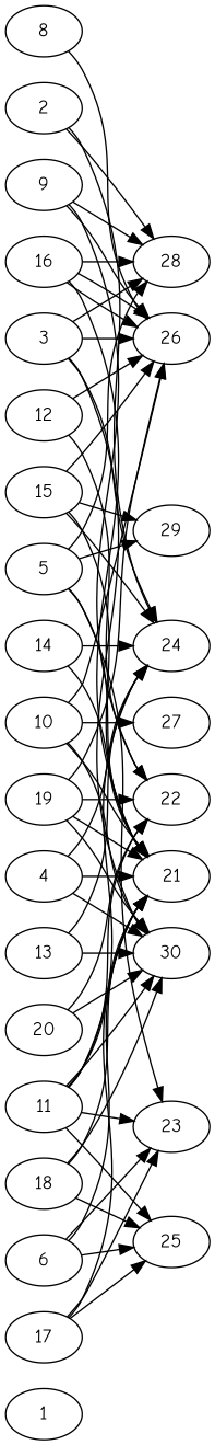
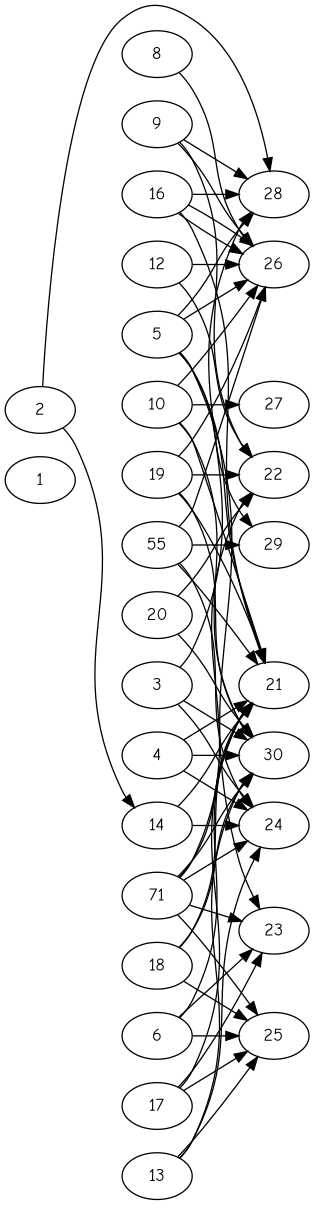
  digraph {
    fontname="Comic Neue"
    rankdir=LR
    node [alpha=0.11 fontname="Comic Neue"]
    edge [fontname="Comic Neue"]
    1 [alpha=0.18 expect_size=11279360]
    2 [alpha=0.15 expect_size=51270656]
    24 [alpha=0.17 expect_size=24581120]
    28 [expect_size=46534656]
    3 [alpha=0.15 expect_size=31270912]
    26 [alpha=0.20 expect_size=6521856]
    30 [alpha=0.07 expect_size=14178304]
    4 [alpha=0.19 expect_size=44294144]
    21 [alpha=0.03 expect_size=21401600]
    5 [alpha=0.18 expect_size=15572992]
    23 [alpha=0.04 expect_size=16491520]
    29 [expect_size=29126656]
    6 [alpha=0.10 expect_size=25817088]
    25 [alpha=0.14 expect_size=51778560]
    8 [alpha=0.09 expect_size=11155456]
    9 [alpha=0.01 expect_size=38252544]
    22 [alpha=0.08 expect_size=36814848]
    10 [alpha=0.09 expect_size=40901632]
    27 [alpha=0.04 expect_size=38853632]
-   11 [alpha=0.07 expect_size=46968832]
+   11 [alpha=0.07 expect_size=46968832 label=71]
    12 [expect_size=41125888]
    13 [alpha=0.03 expect_size=29799424]
    14 [alpha=0.12 expect_size=18829312]
-   15 [alpha=0.01 expect_size=17502208]
+   15 [alpha=0.01 expect_size=17502208 label=55]
    16 [alpha=0.14 expect_size=11933696]
    17 [alpha=0.03 expect_size=35684352]
    18 [alpha=0.13 expect_size=26074112]
    19 [alpha=0.14 expect_size=46665728]
    20 [alpha=0.17 expect_size=48317440]
-   2 -> 24
+   2 -> 14
    2 -> 28
    3 -> 24
    3 -> 28
-   3 -> 26
+   5 -> 26
    3 -> 30
    4 -> 24
    4 -> 30
    4 -> 21
    5 -> 28
    5 -> 21
    5 -> 23
    5 -> 29
    6 -> 21
    6 -> 23
    6 -> 25
    8 -> 26
    9 -> 28
    9 -> 26
    9 -> 22
    10 -> 26
    10 -> 30
    10 -> 21
    10 -> 27
    11 -> 24
    11 -> 30
    11 -> 21
    11 -> 23
    11 -> 25
    11 -> 22
    12 -> 26
    12 -> 22
    13 -> 24
    13 -> 30
+   13 -> 25
    14 -> 24
    14 -> 21
    15 -> 24
    15 -> 26
    15 -> 21
    15 -> 29
    16 -> 28
    16 -> 26
    16 -> 26
    16 -> 21
    17 -> 21
    17 -> 23
    17 -> 25
    18 -> 30
    18 -> 21
    18 -> 25
    19 -> 26
    19 -> 30
    19 -> 21
    19 -> 22
    20 -> 30
    20 -> 22
  }
